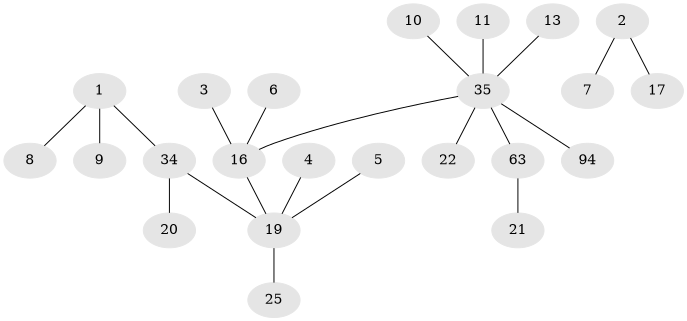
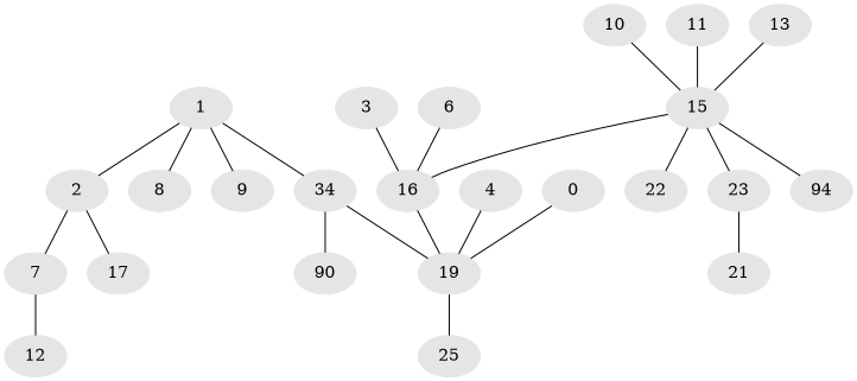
  graph {
    node [color=gray90 style=filled]
    edge [weight=1.0]
    1
    2
    8
    9
    n5 [label=34]
    7
    17
    19
-   20
+   20 [label=90]
+   12
    3
    16
    4
    25
-   5
+   5 [label=0]
    6
    10
-   15 [label=35]
+   15
    22
-   23 [label=63]
+   23
    n21 [label=94]
    11
    13
    21
+   1 -- 2
    1 -- 8
    1 -- 9
    1 -- n5
    2 -- 7
    2 -- 17
    n5 -- 19
    n5 -- 20
+   7 -- 12
    19 -- 25
    3 -- 16
    16 -- 19
    4 -- 19
    5 -- 19
    6 -- 16
    10 -- 15
    15 -- 16
    15 -- 22
    15 -- 23
    15 -- n21
    23 -- 21
    11 -- 15
    13 -- 15
  }
